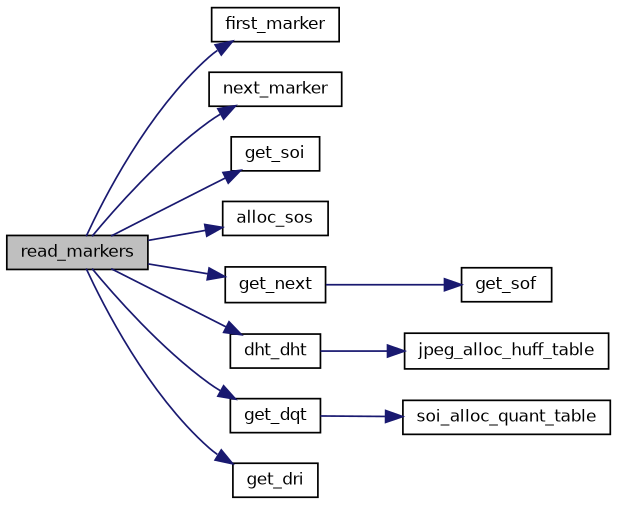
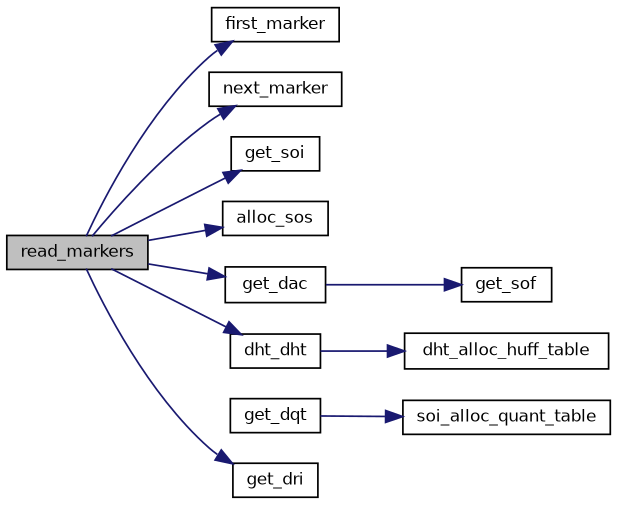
  digraph {
    rankdir=LR
    node [color=black fontname=Helvetica fontsize=10 shape=record]
    edge [color=midnightblue fontname=Helvetica fontsize=10 labelfontname=Helvetica labelfontsize=10 style=solid]
    n1 [fillcolor=grey75 fontcolor=black height=0.2 label=read_markers style=filled width=0.4]
    n2 [height=0.2 label=first_marker width=0.4]
    n3 [height=0.2 label=next_marker width=0.4]
    n4 [height=0.2 label=get_soi width=0.4]
    n5 [height=0.2 label=alloc_sos width=0.4]
-   n6 [height=0.2 label=get_next width=0.4]
+   n6 [height=0.2 label=get_dac width=0.4]
    n7 [height=0.2 label=dht_dht width=0.4]
    n8 [height=0.2 label=get_dqt width=0.4]
    n9 [height=0.2 label=get_dri width=0.4]
    n10 [height=0.2 label=get_sof width=0.4]
-   n11 [height=0.2 label=jpeg_alloc_huff_table width=0.4]
+   n11 [height=0.2 label=dht_alloc_huff_table width=0.4]
    n12 [height=0.2 label=soi_alloc_quant_table width=0.4]
    n1 -> n2
    n1 -> n3
    n1 -> n4
    n1 -> n5
    n1 -> n6
    n1 -> n7
-   n1 -> n8
    n1 -> n9
    n6 -> n10
    n7 -> n11
    n8 -> n12
  }
